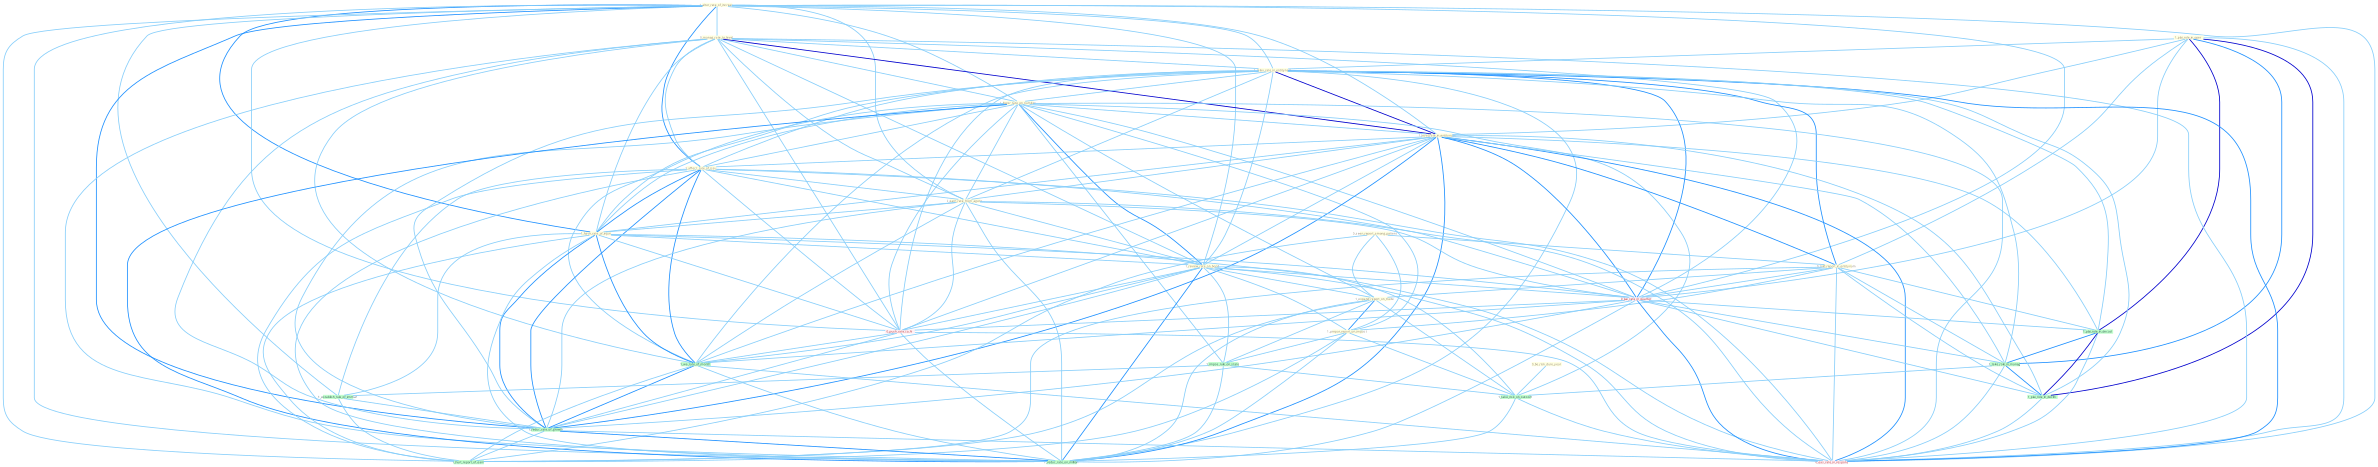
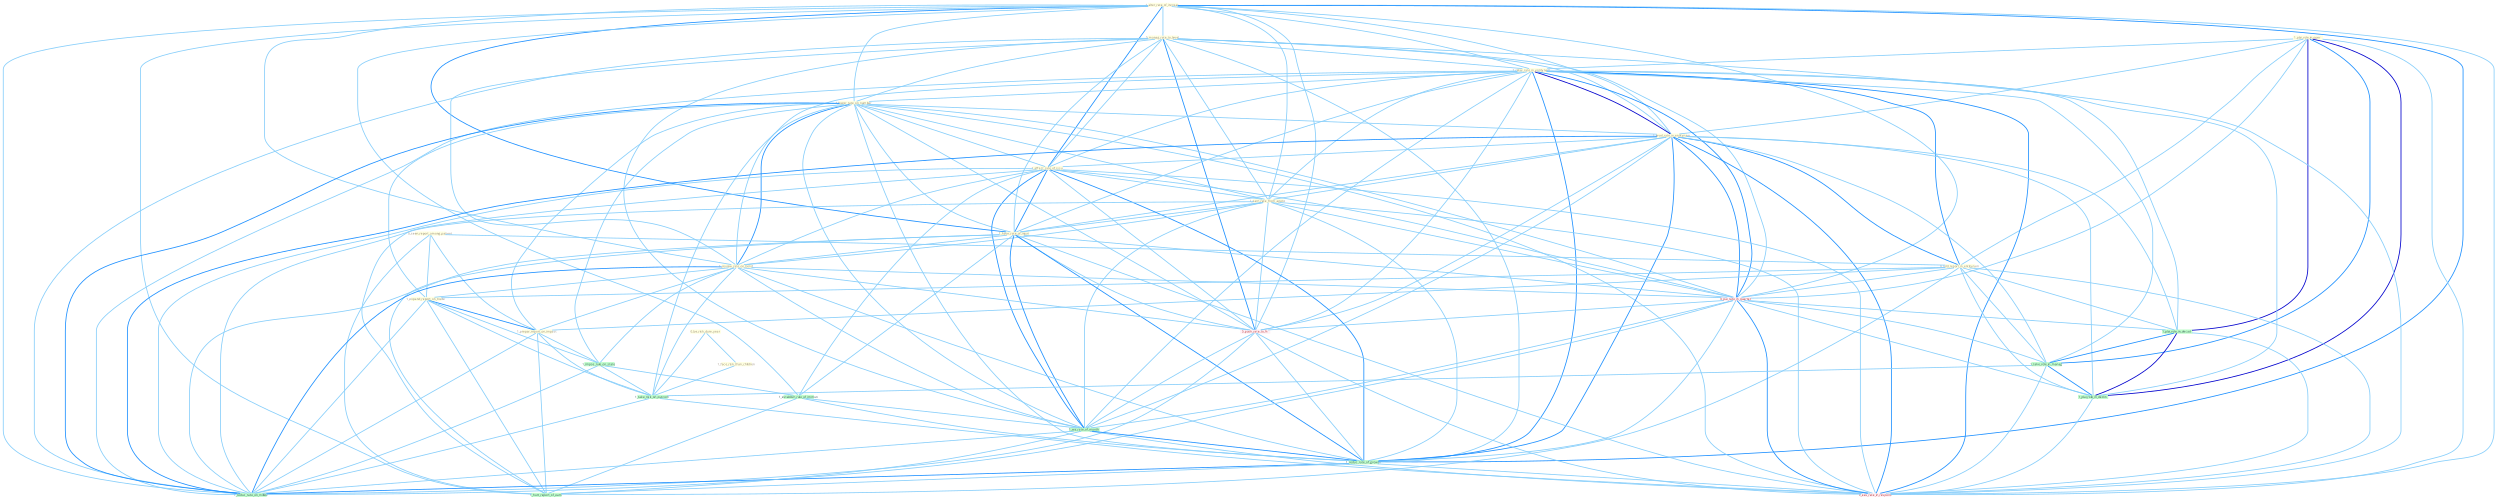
  graph {
    fontname="Open Sans"
    node [color="#ffffe0" fixedsize=true fontcolor="#8b7d6b" fontname="Open Sans" fontsize=4 shape=polygon style=filled]
    edge [color="#87cefa" fontname="Open Sans" w=1]
    "1_alter_rate_of_increas " [height=.06 width=.5]
    "1_plai_role_in_oper " [height=.06 width=.5]
    "0_manag_rate_to_level " [height=.06 width=.5]
    "1_relax_rate_in_entitynam " [height=.06 width=.5]
    "1_lower_rate_on_number " [height=.06 width=.5]
    "0_be_risk_dure_year " [height=.06 width=.5]
    n7 [height=.06 label="1_level_rate_in_entitynam" width=.5]
    "1_affect_rate_of_issu " [height=.06 width=.5]
    "0_seen_report_among_patient " [height=.06 width=.5]
    "0_told_report_in_entitynam " [height=.06 width=.5]
    "0_earn_rate_from_agenc " [height=.06 width=.5]
    "1_have_rate_of_injuri " [height=.06 width=.5]
    "1_review_rate_on_bond " [height=.06 width=.5]
    "1_expand_report_on_trade " [height=.06 width=.5]
+   "1_face_risk_than_children " [height=.06 width=.5]
    "1_prepar_report_on_impact " [height=.06 width=.5]
    "0_pai_rate_in_quarter " [color="#fff0f5" fontcolor="#b22222" height=.06 width=.5]
    "0_push_rate_to_% " [color="#fff0f5" fontcolor="#b22222" height=.06 width=.5]
    "0_eas_rate_in_respons " [color="#fff0f5" fontcolor="#b22222" height=.06 width=.5]
    "1_establish_rule_of_immun " [color="#BDFCC9" fontcolor="#2f4f4f" height=.06 width=.5]
    "1_reduc_rate_of_growth " [color="#BDFCC9" fontcolor="#2f4f4f" height=.06 width=.5]
    "1_reduc_rate_on_million " [color="#BDFCC9" fontcolor="#2f4f4f" height=.06 width=.5]
    "1_hurt_report_of_earn " [color="#BDFCC9" fontcolor="#2f4f4f" height=.06 width=.5]
    "1_plai_role_in_decad " [color="#BDFCC9" fontcolor="#2f4f4f" height=.06 width=.5]
    "1_take_role_in_manag " [color="#BDFCC9" fontcolor="#2f4f4f" height=.06 width=.5]
    "1_plai_role_in_declin " [color="#BDFCC9" fontcolor="#2f4f4f" height=.06 width=.5]
    "1_wa_rate_of_month " [color="#BDFCC9" fontcolor="#2f4f4f" height=.06 width=.5]
    "1_impos_rule_on_state " [color="#BDFCC9" fontcolor="#2f4f4f" height=.06 width=.5]
    "1_take_risk_on_outcom " [color="#BDFCC9" fontcolor="#2f4f4f" height=.06 width=.5]
    subgraph sub_1 {
      "1_alter_rate_of_increas "
      "1_plai_role_in_oper "
      "0_manag_rate_to_level "
      "1_relax_rate_in_entitynam "
      "1_lower_rate_on_number "
      "0_be_risk_dure_year "
      n7
      "1_affect_rate_of_issu "
      "0_seen_report_among_patient "
      "0_told_report_in_entitynam "
      "0_earn_rate_from_agenc "
      "1_have_rate_of_injuri "
      "1_review_rate_on_bond "
      "1_expand_report_on_trade "
+     "1_face_risk_than_children "
      "1_prepar_report_on_impact "
    }
    subgraph sub_2 {
      "0_pai_rate_in_quarter "
      "0_push_rate_to_% "
      "0_eas_rate_in_respons "
    }
    "1_alter_rate_of_increas " -- "0_manag_rate_to_level "
    "1_alter_rate_of_increas " -- "1_relax_rate_in_entitynam "
    "1_alter_rate_of_increas " -- "1_lower_rate_on_number "
    "1_alter_rate_of_increas " -- n7
    "1_alter_rate_of_increas " -- "1_affect_rate_of_issu " [color="#1e90ff" w=2]
    "1_alter_rate_of_increas " -- "0_earn_rate_from_agenc "
    "1_alter_rate_of_increas " -- "1_have_rate_of_injuri " [color="#1e90ff" w=2]
    "1_alter_rate_of_increas " -- "1_review_rate_on_bond "
    "1_alter_rate_of_increas " -- "0_pai_rate_in_quarter "
    "1_alter_rate_of_increas " -- "0_push_rate_to_% "
    "1_alter_rate_of_increas " -- "0_eas_rate_in_respons "
    "1_alter_rate_of_increas " -- "1_establish_rule_of_immun "
    "1_alter_rate_of_increas " -- "1_reduc_rate_of_growth " [color="#1e90ff" w=2]
    "1_alter_rate_of_increas " -- "1_reduc_rate_on_million "
    "1_alter_rate_of_increas " -- "1_hurt_report_of_earn "
    "1_plai_role_in_oper " -- "1_relax_rate_in_entitynam "
    "1_plai_role_in_oper " -- n7
    "1_plai_role_in_oper " -- "0_told_report_in_entitynam "
    "1_plai_role_in_oper " -- "0_pai_rate_in_quarter "
    "1_plai_role_in_oper " -- "0_eas_rate_in_respons "
    "1_plai_role_in_oper " -- "1_plai_role_in_decad " [color="#0000cd" w=3]
    "1_plai_role_in_oper " -- "1_take_role_in_manag " [color="#1e90ff" w=2]
    "1_plai_role_in_oper " -- "1_plai_role_in_declin " [color="#0000cd" w=3]
    "0_manag_rate_to_level " -- "1_relax_rate_in_entitynam "
    "0_manag_rate_to_level " -- "1_lower_rate_on_number "
-   "0_manag_rate_to_level " -- n7 [color="#0000cd"]
+   "0_manag_rate_to_level " -- n7
    "0_manag_rate_to_level " -- "1_affect_rate_of_issu "
    "0_manag_rate_to_level " -- "0_earn_rate_from_agenc "
    "0_manag_rate_to_level " -- "1_have_rate_of_injuri "
    "0_manag_rate_to_level " -- "1_review_rate_on_bond "
    "0_manag_rate_to_level " -- "0_pai_rate_in_quarter "
-   "0_manag_rate_to_level " -- "0_push_rate_to_% " [w=2]
+   "0_manag_rate_to_level " -- "0_push_rate_to_% " [color="#1e90ff" w=2]
    "0_manag_rate_to_level " -- "0_eas_rate_in_respons "
    "0_manag_rate_to_level " -- "1_reduc_rate_of_growth "
    "0_manag_rate_to_level " -- "1_reduc_rate_on_million "
    "0_manag_rate_to_level " -- "1_wa_rate_of_month "
    "1_relax_rate_in_entitynam " -- "1_lower_rate_on_number "
    "1_relax_rate_in_entitynam " -- n7 [color="#0000cd" w=3]
    "1_relax_rate_in_entitynam " -- "1_affect_rate_of_issu "
    "1_relax_rate_in_entitynam " -- "0_told_report_in_entitynam " [color="#1e90ff" w=2]
    "1_relax_rate_in_entitynam " -- "0_earn_rate_from_agenc "
    "1_relax_rate_in_entitynam " -- "1_have_rate_of_injuri "
    "1_relax_rate_in_entitynam " -- "1_review_rate_on_bond "
    "1_relax_rate_in_entitynam " -- "0_pai_rate_in_quarter " [color="#1e90ff" w=2]
    "1_relax_rate_in_entitynam " -- "0_push_rate_to_% "
    "1_relax_rate_in_entitynam " -- "0_eas_rate_in_respons " [color="#1e90ff" w=2]
-   "1_relax_rate_in_entitynam " -- "1_reduc_rate_of_growth "
+   "1_relax_rate_in_entitynam " -- "1_reduc_rate_of_growth " [color="#1e90ff"]
    "1_relax_rate_in_entitynam " -- "1_reduc_rate_on_million "
    "1_relax_rate_in_entitynam " -- "1_plai_role_in_decad "
    "1_relax_rate_in_entitynam " -- "1_take_role_in_manag "
    "1_relax_rate_in_entitynam " -- "1_plai_role_in_declin "
    "1_relax_rate_in_entitynam " -- "1_wa_rate_of_month "
    "1_lower_rate_on_number " -- n7
    "1_lower_rate_on_number " -- "1_affect_rate_of_issu "
    "1_lower_rate_on_number " -- "0_earn_rate_from_agenc "
    "1_lower_rate_on_number " -- "1_have_rate_of_injuri "
    "1_lower_rate_on_number " -- "1_review_rate_on_bond " [color="#1e90ff" w=2]
    "1_lower_rate_on_number " -- "1_expand_report_on_trade "
    "1_lower_rate_on_number " -- "1_prepar_report_on_impact "
    "1_lower_rate_on_number " -- "0_pai_rate_in_quarter "
    "1_lower_rate_on_number " -- "0_push_rate_to_% "
    "1_lower_rate_on_number " -- "0_eas_rate_in_respons "
    "1_lower_rate_on_number " -- "1_reduc_rate_of_growth "
    "1_lower_rate_on_number " -- "1_reduc_rate_on_million " [color="#1e90ff" w=2]
    "1_lower_rate_on_number " -- "1_wa_rate_of_month "
    "1_lower_rate_on_number " -- "1_impos_rule_on_state "
    "1_lower_rate_on_number " -- "1_take_risk_on_outcom "
+   "0_be_risk_dure_year " -- "1_face_risk_than_children "
    "0_be_risk_dure_year " -- "1_take_risk_on_outcom "
    n7 -- "1_affect_rate_of_issu "
    n7 -- "0_told_report_in_entitynam " [color="#1e90ff" w=2]
    n7 -- "0_earn_rate_from_agenc "
    n7 -- "1_have_rate_of_injuri "
-   n7 -- "1_review_rate_on_bond "
    n7 -- "0_pai_rate_in_quarter " [color="#1e90ff" w=2]
    n7 -- "0_push_rate_to_% "
    n7 -- "0_eas_rate_in_respons " [color="#1e90ff" w=2]
    n7 -- "1_reduc_rate_of_growth " [color="#1e90ff" w=2]
    n7 -- "1_reduc_rate_on_million " [color="#1e90ff" w=2]
    n7 -- "1_plai_role_in_decad "
    n7 -- "1_take_role_in_manag "
    n7 -- "1_plai_role_in_declin "
    n7 -- "1_wa_rate_of_month "
    "1_affect_rate_of_issu " -- "0_earn_rate_from_agenc "
    "1_affect_rate_of_issu " -- "1_have_rate_of_injuri " [color="#1e90ff" w=2]
    "1_affect_rate_of_issu " -- "1_review_rate_on_bond "
    "1_affect_rate_of_issu " -- "0_pai_rate_in_quarter "
    "1_affect_rate_of_issu " -- "0_push_rate_to_% "
    "1_affect_rate_of_issu " -- "0_eas_rate_in_respons "
    "1_affect_rate_of_issu " -- "1_establish_rule_of_immun "
    "1_affect_rate_of_issu " -- "1_reduc_rate_of_growth " [color="#1e90ff" w=2]
    "1_affect_rate_of_issu " -- "1_reduc_rate_on_million "
    "1_affect_rate_of_issu " -- "1_hurt_report_of_earn "
    "1_affect_rate_of_issu " -- "1_wa_rate_of_month " [color="#1e90ff" w=2]
    "0_seen_report_among_patient " -- "0_told_report_in_entitynam "
    "0_seen_report_among_patient " -- "1_expand_report_on_trade "
    "0_seen_report_among_patient " -- "1_prepar_report_on_impact "
    "0_seen_report_among_patient " -- "1_hurt_report_of_earn "
    "0_told_report_in_entitynam " -- "1_expand_report_on_trade "
    "0_told_report_in_entitynam " -- "1_prepar_report_on_impact "
    "0_told_report_in_entitynam " -- "0_pai_rate_in_quarter "
    "0_told_report_in_entitynam " -- "0_eas_rate_in_respons "
    "0_told_report_in_entitynam " -- "1_hurt_report_of_earn "
    "0_told_report_in_entitynam " -- "1_plai_role_in_decad "
    "0_told_report_in_entitynam " -- "1_take_role_in_manag "
    "0_told_report_in_entitynam " -- "1_plai_role_in_declin "
    "0_earn_rate_from_agenc " -- "1_have_rate_of_injuri "
    "0_earn_rate_from_agenc " -- "1_review_rate_on_bond "
    "0_earn_rate_from_agenc " -- "0_pai_rate_in_quarter "
    "0_earn_rate_from_agenc " -- "0_push_rate_to_% "
    "0_earn_rate_from_agenc " -- "0_eas_rate_in_respons "
    "0_earn_rate_from_agenc " -- "1_reduc_rate_of_growth "
    "0_earn_rate_from_agenc " -- "1_reduc_rate_on_million "
    "0_earn_rate_from_agenc " -- "1_wa_rate_of_month "
    "1_have_rate_of_injuri " -- "1_review_rate_on_bond "
    "1_have_rate_of_injuri " -- "0_pai_rate_in_quarter "
    "1_have_rate_of_injuri " -- "0_push_rate_to_% "
    "1_have_rate_of_injuri " -- "0_eas_rate_in_respons "
    "1_have_rate_of_injuri " -- "1_establish_rule_of_immun "
    "1_have_rate_of_injuri " -- "1_reduc_rate_of_growth " [color="#1e90ff" w=2]
    "1_have_rate_of_injuri " -- "1_reduc_rate_on_million "
    "1_have_rate_of_injuri " -- "1_hurt_report_of_earn "
    "1_have_rate_of_injuri " -- "1_wa_rate_of_month " [color="#1e90ff" w=2]
    "1_review_rate_on_bond " -- "1_expand_report_on_trade "
    "1_review_rate_on_bond " -- "1_prepar_report_on_impact "
    "1_review_rate_on_bond " -- "0_pai_rate_in_quarter "
    "1_review_rate_on_bond " -- "0_push_rate_to_% "
-   "1_review_rate_on_bond " -- "0_eas_rate_in_respons "
    "1_review_rate_on_bond " -- "1_reduc_rate_of_growth "
    "1_review_rate_on_bond " -- "1_reduc_rate_on_million " [color="#1e90ff" w=2]
    "1_review_rate_on_bond " -- "1_wa_rate_of_month "
    "1_review_rate_on_bond " -- "1_impos_rule_on_state "
    "1_review_rate_on_bond " -- "1_take_risk_on_outcom "
    "1_expand_report_on_trade " -- "1_prepar_report_on_impact " [color="#1e90ff" w=2]
    "1_expand_report_on_trade " -- "1_reduc_rate_on_million "
    "1_expand_report_on_trade " -- "1_hurt_report_of_earn "
    "1_expand_report_on_trade " -- "1_impos_rule_on_state "
    "1_expand_report_on_trade " -- "1_take_risk_on_outcom "
+   "1_face_risk_than_children " -- "1_take_risk_on_outcom "
    "1_prepar_report_on_impact " -- "1_reduc_rate_on_million "
    "1_prepar_report_on_impact " -- "1_hurt_report_of_earn "
    "1_prepar_report_on_impact " -- "1_impos_rule_on_state "
    "1_prepar_report_on_impact " -- "1_take_risk_on_outcom "
    "0_pai_rate_in_quarter " -- "0_push_rate_to_% "
    "0_pai_rate_in_quarter " -- "0_eas_rate_in_respons " [color="#1e90ff" w=2]
    "0_pai_rate_in_quarter " -- "1_reduc_rate_of_growth "
    "0_pai_rate_in_quarter " -- "1_reduc_rate_on_million "
    "0_pai_rate_in_quarter " -- "1_plai_role_in_decad "
    "0_pai_rate_in_quarter " -- "1_take_role_in_manag "
    "0_pai_rate_in_quarter " -- "1_plai_role_in_declin "
    "0_pai_rate_in_quarter " -- "1_wa_rate_of_month "
    "0_push_rate_to_% " -- "0_eas_rate_in_respons "
    "0_push_rate_to_% " -- "1_reduc_rate_of_growth "
    "0_push_rate_to_% " -- "1_reduc_rate_on_million "
    "0_push_rate_to_% " -- "1_wa_rate_of_month "
    "1_establish_rule_of_immun " -- "1_reduc_rate_of_growth "
    "1_establish_rule_of_immun " -- "1_hurt_report_of_earn "
+   "1_establish_rule_of_immun " -- "1_wa_rate_of_month "
    "1_reduc_rate_of_growth " -- "0_eas_rate_in_respons "
    "1_reduc_rate_of_growth " -- "1_reduc_rate_on_million " [color="#1e90ff" w=2]
    "1_reduc_rate_of_growth " -- "1_hurt_report_of_earn "
    "1_plai_role_in_decad " -- "0_eas_rate_in_respons "
    "1_plai_role_in_decad " -- "1_take_role_in_manag " [color="#1e90ff" w=2]
    "1_plai_role_in_decad " -- "1_plai_role_in_declin " [color="#0000cd" w=3]
    "1_take_role_in_manag " -- "0_eas_rate_in_respons "
    "1_take_role_in_manag " -- "1_plai_role_in_declin " [color="#1e90ff" w=2]
    "1_take_role_in_manag " -- "1_take_risk_on_outcom "
    "1_plai_role_in_declin " -- "0_eas_rate_in_respons "
    "1_wa_rate_of_month " -- "0_eas_rate_in_respons "
    "1_wa_rate_of_month " -- "1_reduc_rate_of_growth " [color="#1e90ff" w=2]
    "1_wa_rate_of_month " -- "1_reduc_rate_on_million "
    "1_wa_rate_of_month " -- "1_hurt_report_of_earn "
    "1_impos_rule_on_state " -- "1_establish_rule_of_immun "
    "1_impos_rule_on_state " -- "1_reduc_rate_on_million "
    "1_impos_rule_on_state " -- "1_take_risk_on_outcom "
    "1_take_risk_on_outcom " -- "0_eas_rate_in_respons "
    "1_take_risk_on_outcom " -- "1_reduc_rate_on_million "
  }
